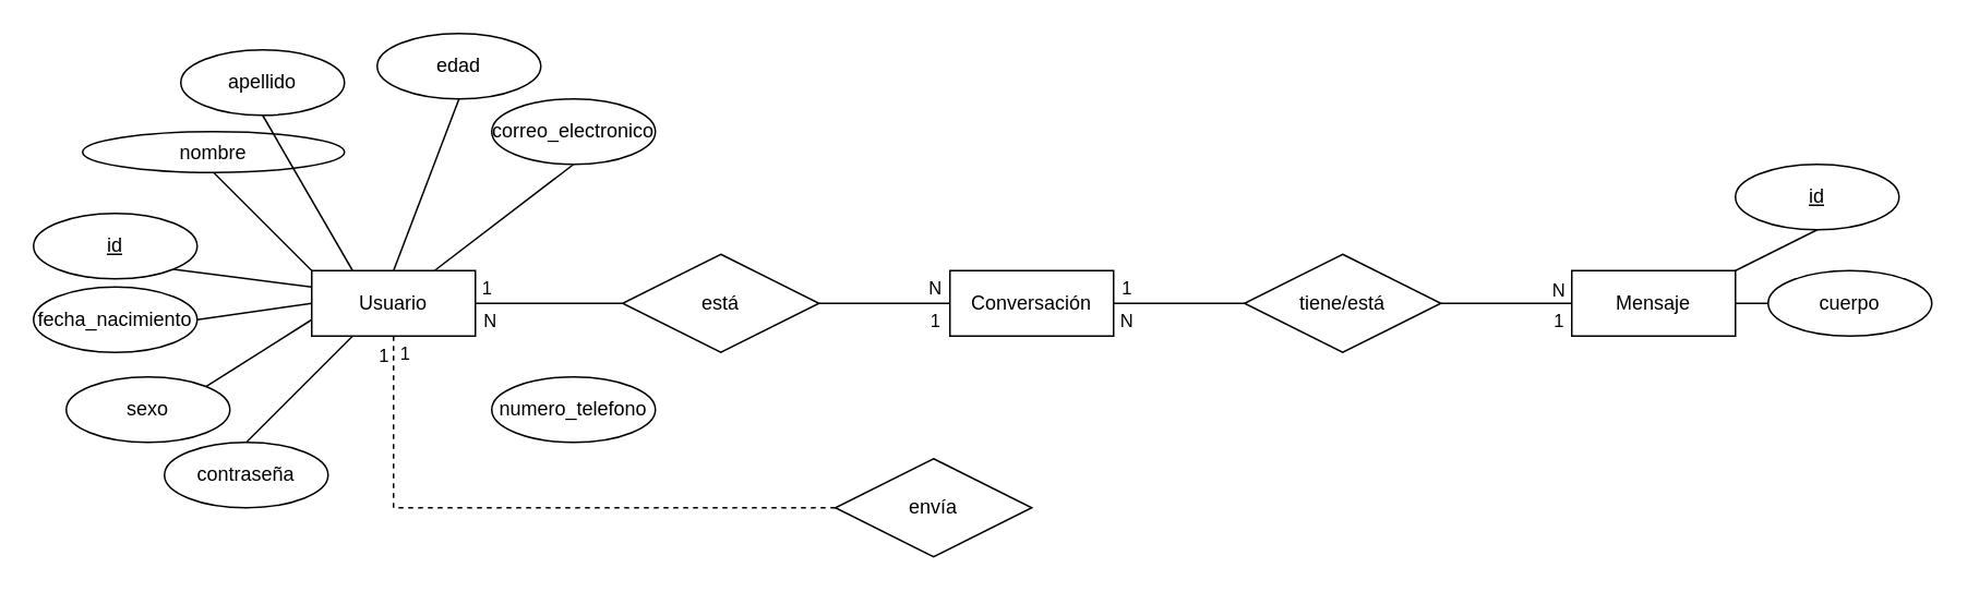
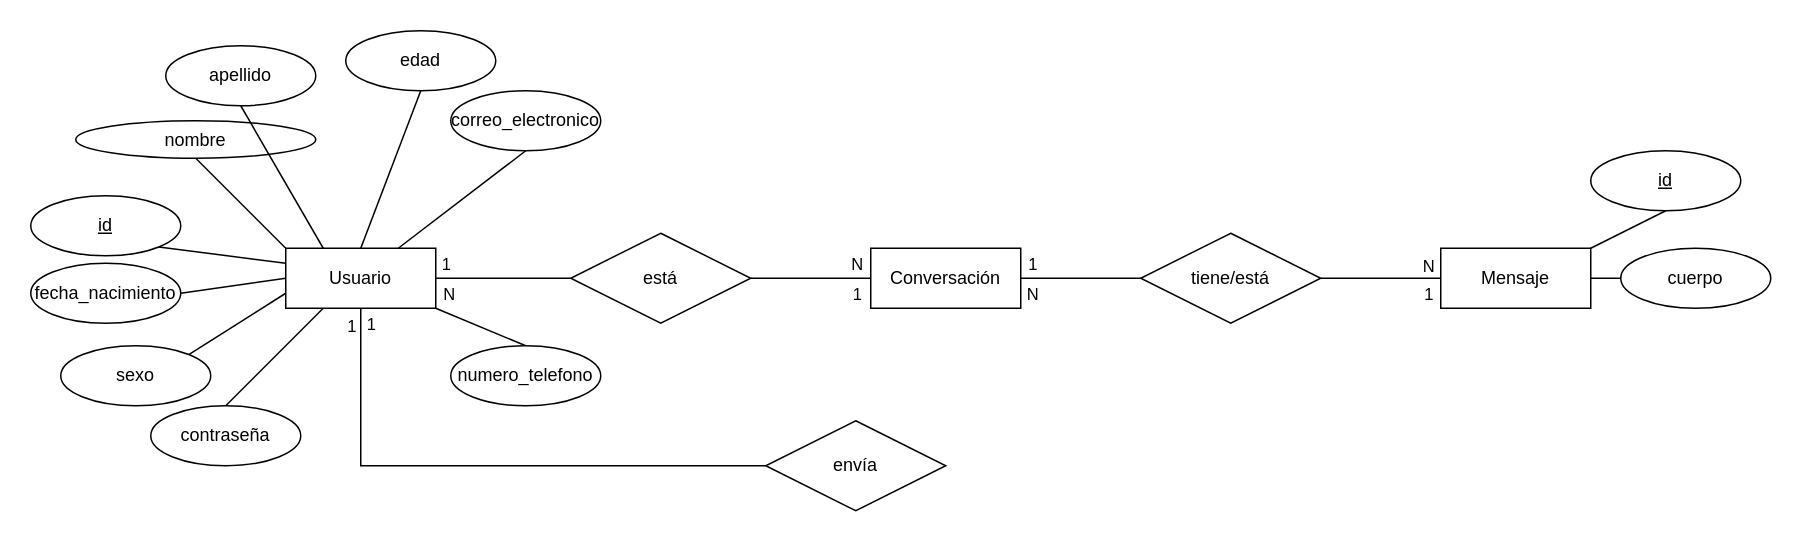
  <mxCell id="0" />
  <mxCell id="1" parent="0" />
+ <mxCell id="2" style="rounded=0;orthogonalLoop=1;jettySize=auto;html=1;exitX=1;exitY=1;exitDx=0;exitDy=0;entryX=0.5;entryY=0;entryDx=0;entryDy=0;endArrow=none;endFill=0;" parent="1" source="9" target="29" edge="1"><mxGeometry relative="1" as="geometry" /></mxCell>
  <mxCell id="3" style="edgeStyle=orthogonalEdgeStyle;rounded=0;orthogonalLoop=1;jettySize=auto;html=1;exitX=1;exitY=0.5;exitDx=0;exitDy=0;entryX=0;entryY=0.5;entryDx=0;entryDy=0;endArrow=none;endFill=0;" parent="1" source="9" target="39" edge="1"><mxGeometry relative="1" as="geometry" /></mxCell>
  <mxCell id="4" value="1" style="edgeLabel;html=1;align=center;verticalAlign=middle;resizable=0;points=[];" parent="3" vertex="1" connectable="0"><mxGeometry x="-0.856" relative="1" as="geometry"><mxPoint y="-10" as="offset" /></mxGeometry></mxCell>
  <mxCell id="5" value="N" style="edgeLabel;html=1;align=center;verticalAlign=middle;resizable=0;points=[];" parent="3" vertex="1" connectable="0"><mxGeometry x="-0.833" y="-2" relative="1" as="geometry"><mxPoint y="8" as="offset" /></mxGeometry></mxCell>
- <mxCell id="6" style="edgeStyle=orthogonalEdgeStyle;rounded=0;orthogonalLoop=1;jettySize=auto;html=1;exitX=0.5;exitY=1;exitDx=0;exitDy=0;entryX=0;entryY=0.5;entryDx=0;entryDy=0;endArrow=none;endFill=0;dashed=1;" edge="1" parent="1" source="9" target="44"><mxGeometry relative="1" as="geometry" /></mxCell>
+ <mxCell id="6" style="edgeStyle=orthogonalEdgeStyle;rounded=0;orthogonalLoop=1;jettySize=auto;html=1;exitX=0.5;exitY=1;exitDx=0;exitDy=0;entryX=0;entryY=0.5;entryDx=0;entryDy=0;endArrow=none;endFill=0;" edge="1" parent="1" source="9" target="44"><mxGeometry relative="1" as="geometry" /></mxCell>
  <mxCell id="7" value="1" style="edgeLabel;html=1;align=center;verticalAlign=middle;resizable=0;points=[];" vertex="1" connectable="0" parent="6"><mxGeometry x="-0.949" relative="1" as="geometry"><mxPoint x="-7" y="1" as="offset" /></mxGeometry></mxCell>
  <mxCell id="8" value="1" style="edgeLabel;html=1;align=center;verticalAlign=middle;resizable=0;points=[];" vertex="1" connectable="0" parent="6"><mxGeometry x="-0.941" relative="1" as="geometry"><mxPoint x="6" y="-1" as="offset" /></mxGeometry></mxCell>
  <mxCell id="9" value="Usuario" style="whiteSpace=wrap;html=1;align=center;" parent="1" vertex="1"><mxGeometry x="190" y="165" width="100" height="40" as="geometry" /></mxCell>
  <mxCell id="10" style="rounded=0;orthogonalLoop=1;jettySize=auto;html=1;exitX=1;exitY=0;exitDx=0;exitDy=0;entryX=0.5;entryY=1;entryDx=0;entryDy=0;endArrow=none;endFill=0;" parent="1" source="12" target="30" edge="1"><mxGeometry relative="1" as="geometry" /></mxCell>
  <mxCell id="11" style="rounded=0;orthogonalLoop=1;jettySize=auto;html=1;exitX=1;exitY=0.5;exitDx=0;exitDy=0;endArrow=none;endFill=0;" parent="1" source="12" target="31" edge="1"><mxGeometry relative="1" as="geometry" /></mxCell>
  <mxCell id="12" value="Mensaje" style="whiteSpace=wrap;html=1;align=center;" parent="1" vertex="1"><mxGeometry x="960" y="165" width="100" height="40" as="geometry" /></mxCell>
  <mxCell id="13" style="rounded=0;orthogonalLoop=1;jettySize=auto;html=1;exitX=1;exitY=1;exitDx=0;exitDy=0;entryX=0;entryY=0.25;entryDx=0;entryDy=0;endArrow=none;endFill=0;" parent="1" source="14" target="9" edge="1"><mxGeometry relative="1" as="geometry" /></mxCell>
  <mxCell id="14" value="id" style="ellipse;whiteSpace=wrap;html=1;align=center;fontStyle=4;" parent="1" vertex="1"><mxGeometry y="130" width="100" height="40" as="geometry" x="20" /></mxCell>
  <mxCell id="15" style="rounded=0;orthogonalLoop=1;jettySize=auto;html=1;exitX=0.5;exitY=1;exitDx=0;exitDy=0;endArrow=none;endFill=0;entryX=0;entryY=0;entryDx=0;entryDy=0;" parent="1" source="16" target="9" edge="1"><mxGeometry relative="1" as="geometry"><mxPoint x="150" y="170" as="targetPoint" /></mxGeometry></mxCell>
  <mxCell id="16" value="nombre" style="ellipse;whiteSpace=wrap;html=1;align=center;" parent="1" vertex="1"><mxGeometry x="50" y="80" width="160" height="25" as="geometry" /></mxCell>
  <mxCell id="17" style="rounded=0;orthogonalLoop=1;jettySize=auto;html=1;exitX=0.5;exitY=1;exitDx=0;exitDy=0;entryX=0.25;entryY=0;entryDx=0;entryDy=0;endArrow=none;endFill=0;" parent="1" source="18" target="9" edge="1"><mxGeometry relative="1" as="geometry" /></mxCell>
  <mxCell id="18" value="apellido" style="ellipse;whiteSpace=wrap;html=1;align=center;" parent="1" vertex="1"><mxGeometry x="110" y="30" width="100" height="40" as="geometry" /></mxCell>
  <mxCell id="19" style="rounded=0;orthogonalLoop=1;jettySize=auto;html=1;exitX=0.5;exitY=1;exitDx=0;exitDy=0;entryX=0.5;entryY=0;entryDx=0;entryDy=0;endArrow=none;endFill=0;" parent="1" source="20" target="9" edge="1"><mxGeometry relative="1" as="geometry" /></mxCell>
  <mxCell id="20" value="edad" style="ellipse;whiteSpace=wrap;html=1;align=center;dashed=0;" parent="1" vertex="1"><mxGeometry x="230" width="100" height="40" as="geometry" y="20" /></mxCell>
  <mxCell id="21" style="rounded=0;orthogonalLoop=1;jettySize=auto;html=1;exitX=1;exitY=0.5;exitDx=0;exitDy=0;entryX=0;entryY=0.5;entryDx=0;entryDy=0;endArrow=none;endFill=0;" parent="1" source="22" target="9" edge="1"><mxGeometry relative="1" as="geometry" /></mxCell>
  <mxCell id="22" value="fecha_nacimiento" style="ellipse;whiteSpace=wrap;html=1;align=center;" parent="1" vertex="1"><mxGeometry y="175" width="100" height="40" as="geometry" x="20" /></mxCell>
  <mxCell id="23" style="rounded=0;orthogonalLoop=1;jettySize=auto;html=1;exitX=1;exitY=0;exitDx=0;exitDy=0;entryX=0;entryY=0.75;entryDx=0;entryDy=0;endArrow=none;endFill=0;" parent="1" source="24" target="9" edge="1"><mxGeometry relative="1" as="geometry" /></mxCell>
  <mxCell id="24" value="sexo" style="ellipse;whiteSpace=wrap;html=1;align=center;" parent="1" vertex="1"><mxGeometry x="40" y="230" width="100" height="40" as="geometry" /></mxCell>
  <mxCell id="25" style="rounded=0;orthogonalLoop=1;jettySize=auto;html=1;exitX=0.5;exitY=1;exitDx=0;exitDy=0;entryX=0.75;entryY=0;entryDx=0;entryDy=0;endArrow=none;endFill=0;" parent="1" source="26" target="9" edge="1"><mxGeometry relative="1" as="geometry" /></mxCell>
  <mxCell id="26" value="correo_electronico" style="ellipse;whiteSpace=wrap;html=1;align=center;" parent="1" vertex="1"><mxGeometry x="300" y="60" width="100" height="40" as="geometry" /></mxCell>
  <mxCell id="27" style="rounded=0;orthogonalLoop=1;jettySize=auto;html=1;exitX=0.5;exitY=0;exitDx=0;exitDy=0;entryX=0.25;entryY=1;entryDx=0;entryDy=0;endArrow=none;endFill=0;" parent="1" source="28" target="9" edge="1"><mxGeometry relative="1" as="geometry" /></mxCell>
  <mxCell id="28" value="contraseña" style="ellipse;whiteSpace=wrap;html=1;align=center;" parent="1" vertex="1"><mxGeometry x="100" y="270" width="100" height="40" as="geometry" /></mxCell>
  <mxCell id="29" value="numero_telefono" style="ellipse;whiteSpace=wrap;html=1;align=center;" parent="1" vertex="1"><mxGeometry x="300" y="230" width="100" height="40" as="geometry" /></mxCell>
  <mxCell id="30" value="id" style="ellipse;whiteSpace=wrap;html=1;align=center;fontStyle=4;" parent="1" vertex="1"><mxGeometry x="1060" y="100" width="100" height="40" as="geometry" /></mxCell>
  <mxCell id="31" value="cuerpo" style="ellipse;whiteSpace=wrap;html=1;align=center;" parent="1" vertex="1"><mxGeometry x="1080" y="165" width="100" height="40" as="geometry" /></mxCell>
  <mxCell id="32" style="edgeStyle=orthogonalEdgeStyle;rounded=0;orthogonalLoop=1;jettySize=auto;html=1;exitX=1;exitY=0.5;exitDx=0;exitDy=0;entryX=0;entryY=0.5;entryDx=0;entryDy=0;endArrow=none;endFill=0;" parent="1" source="35" target="43" edge="1"><mxGeometry relative="1" as="geometry" /></mxCell>
  <mxCell id="33" value="1" style="edgeLabel;html=1;align=center;verticalAlign=middle;resizable=0;points=[];" parent="32" vertex="1" connectable="0"><mxGeometry x="-0.851" relative="1" as="geometry"><mxPoint x="1" y="-10" as="offset" /></mxGeometry></mxCell>
  <mxCell id="34" value="N" style="edgeLabel;html=1;align=center;verticalAlign=middle;resizable=0;points=[];" parent="32" vertex="1" connectable="0"><mxGeometry x="-0.825" y="2" relative="1" as="geometry"><mxPoint y="12" as="offset" /></mxGeometry></mxCell>
  <mxCell id="35" value="Conversación" style="whiteSpace=wrap;html=1;align=center;" parent="1" vertex="1"><mxGeometry x="580" y="165" width="100" height="40" as="geometry" /></mxCell>
  <mxCell id="36" style="edgeStyle=orthogonalEdgeStyle;rounded=0;orthogonalLoop=1;jettySize=auto;html=1;exitX=1;exitY=0.5;exitDx=0;exitDy=0;entryX=0;entryY=0.5;entryDx=0;entryDy=0;endArrow=none;endFill=0;" parent="1" source="39" target="35" edge="1"><mxGeometry relative="1" as="geometry" /></mxCell>
  <mxCell id="37" value="N" style="edgeLabel;html=1;align=center;verticalAlign=middle;resizable=0;points=[];" parent="36" vertex="1" connectable="0"><mxGeometry x="0.754" y="-1" relative="1" as="geometry"><mxPoint y="-11" as="offset" /></mxGeometry></mxCell>
  <mxCell id="38" value="1" style="edgeLabel;html=1;align=center;verticalAlign=middle;resizable=0;points=[];" parent="36" vertex="1" connectable="0"><mxGeometry x="0.767" relative="1" as="geometry"><mxPoint x="-1" y="10" as="offset" /></mxGeometry></mxCell>
  <mxCell id="39" value="está" style="shape=rhombus;perimeter=rhombusPerimeter;whiteSpace=wrap;html=1;align=center;" parent="1" vertex="1"><mxGeometry x="380" y="155" width="120" height="60" as="geometry" /></mxCell>
  <mxCell id="40" style="edgeStyle=orthogonalEdgeStyle;rounded=0;orthogonalLoop=1;jettySize=auto;html=1;exitX=1;exitY=0.5;exitDx=0;exitDy=0;endArrow=none;endFill=0;" parent="1" source="43" target="12" edge="1"><mxGeometry relative="1" as="geometry" /></mxCell>
  <mxCell id="41" value="N" style="edgeLabel;html=1;align=center;verticalAlign=middle;resizable=0;points=[];" parent="40" vertex="1" connectable="0"><mxGeometry x="0.741" y="1" relative="1" as="geometry"><mxPoint x="1" y="-8" as="offset" /></mxGeometry></mxCell>
  <mxCell id="42" value="1" style="edgeLabel;html=1;align=center;verticalAlign=middle;resizable=0;points=[];" parent="40" vertex="1" connectable="0"><mxGeometry x="0.793" y="-1" relative="1" as="geometry"><mxPoint x="-1" y="9" as="offset" /></mxGeometry></mxCell>
  <mxCell id="43" value="tiene/está" style="shape=rhombus;perimeter=rhombusPerimeter;whiteSpace=wrap;html=1;align=center;" parent="1" vertex="1"><mxGeometry x="760" y="155" width="120" height="60" as="geometry" /></mxCell>
  <mxCell id="44" value="envía" style="shape=rhombus;perimeter=rhombusPerimeter;whiteSpace=wrap;html=1;align=center;" vertex="1" parent="1"><mxGeometry x="510" y="280" width="120" height="60" as="geometry" /></mxCell>
